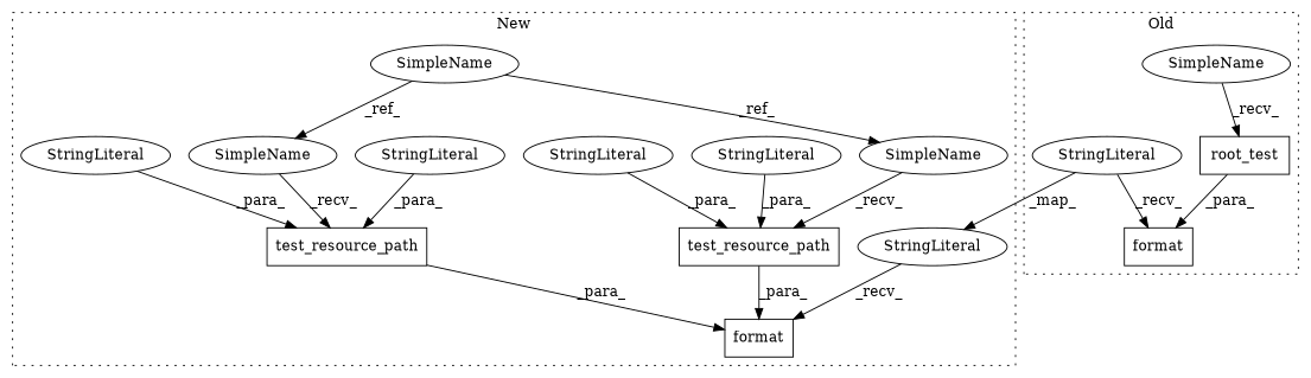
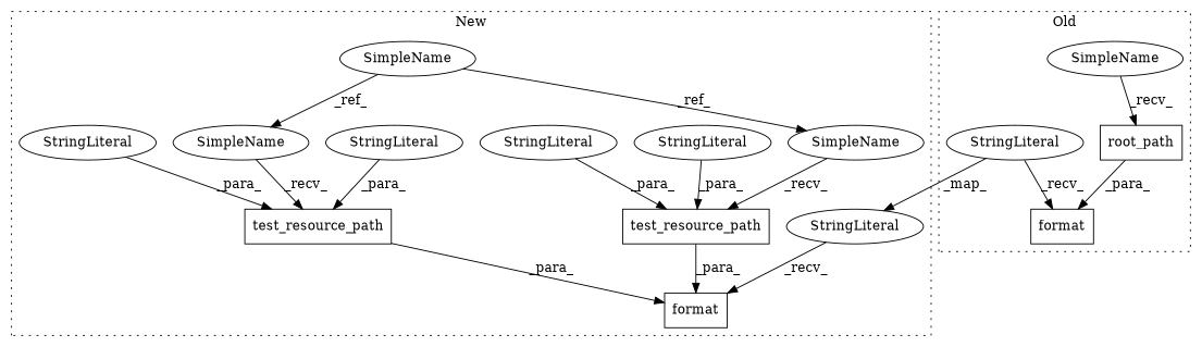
  digraph {
    node [a=45 l=10 shape=ellipse]
-   n1 [a=32 l=11 label=root_test s=1961 shape=box]
+   n1 [a=32 l=11 label=root_path s=1961 shape=box]
    n2 [a=32 l="7,1" label=format s="1943,1972" shape=box]
    n3 [l=120 label=StringLiteral s=1822]
    n4 [a=42 label=SimpleName s=1950]
    n5 [a=32 l="19,1" label=test_resource_path s="1865,1915" shape=box]
    n6 [a=32 l="7,1" label=format s="1847,1978" shape=box]
    n7 [a=32 l="19,1" label=test_resource_path s="1928,1977" shape=box]
    n8 [a=42 label=SimpleName s=1731]
    n9 [l=24 label=StringLiteral s=1953]
    n10 [l=21 label=StringLiteral s=1825]
    n11 [l=5 label=StringLiteral s=1884]
    n12 [l=25 label=StringLiteral s=1890]
    n13 [l=5 label=StringLiteral s=1947]
    n14 [a=42 label=SimpleName s=1854]
    n15 [a=42 label=SimpleName s=1917]
    subgraph cluster_1 {
      label=Old
      style=dotted
      n1
      n2
      n3
      n4
    }
    subgraph cluster_2 {
      label=New
      style=dotted
      n5
      n6
      n7
      n8
      n9
      n10
      n11
      n12
      n13
      n14
      n15
    }
    n1 -> n2 [label=_para_]
    n3 -> n2 [label=_recv_]
    n3 -> n10 [label=_map_]
    n4 -> n1 [label=_recv_]
    n5 -> n6 [label=_para_]
    n7 -> n6 [label=_para_]
    n8 -> n14 [label=_ref_]
    n8 -> n15 [label=_ref_]
    n9 -> n7 [label=_para_]
    n10 -> n6 [label=_recv_]
    n11 -> n5 [label=_para_]
    n12 -> n5 [label=_para_]
    n13 -> n7 [label=_para_]
    n14 -> n5 [label=_recv_]
    n15 -> n7 [label=_recv_]
  }
